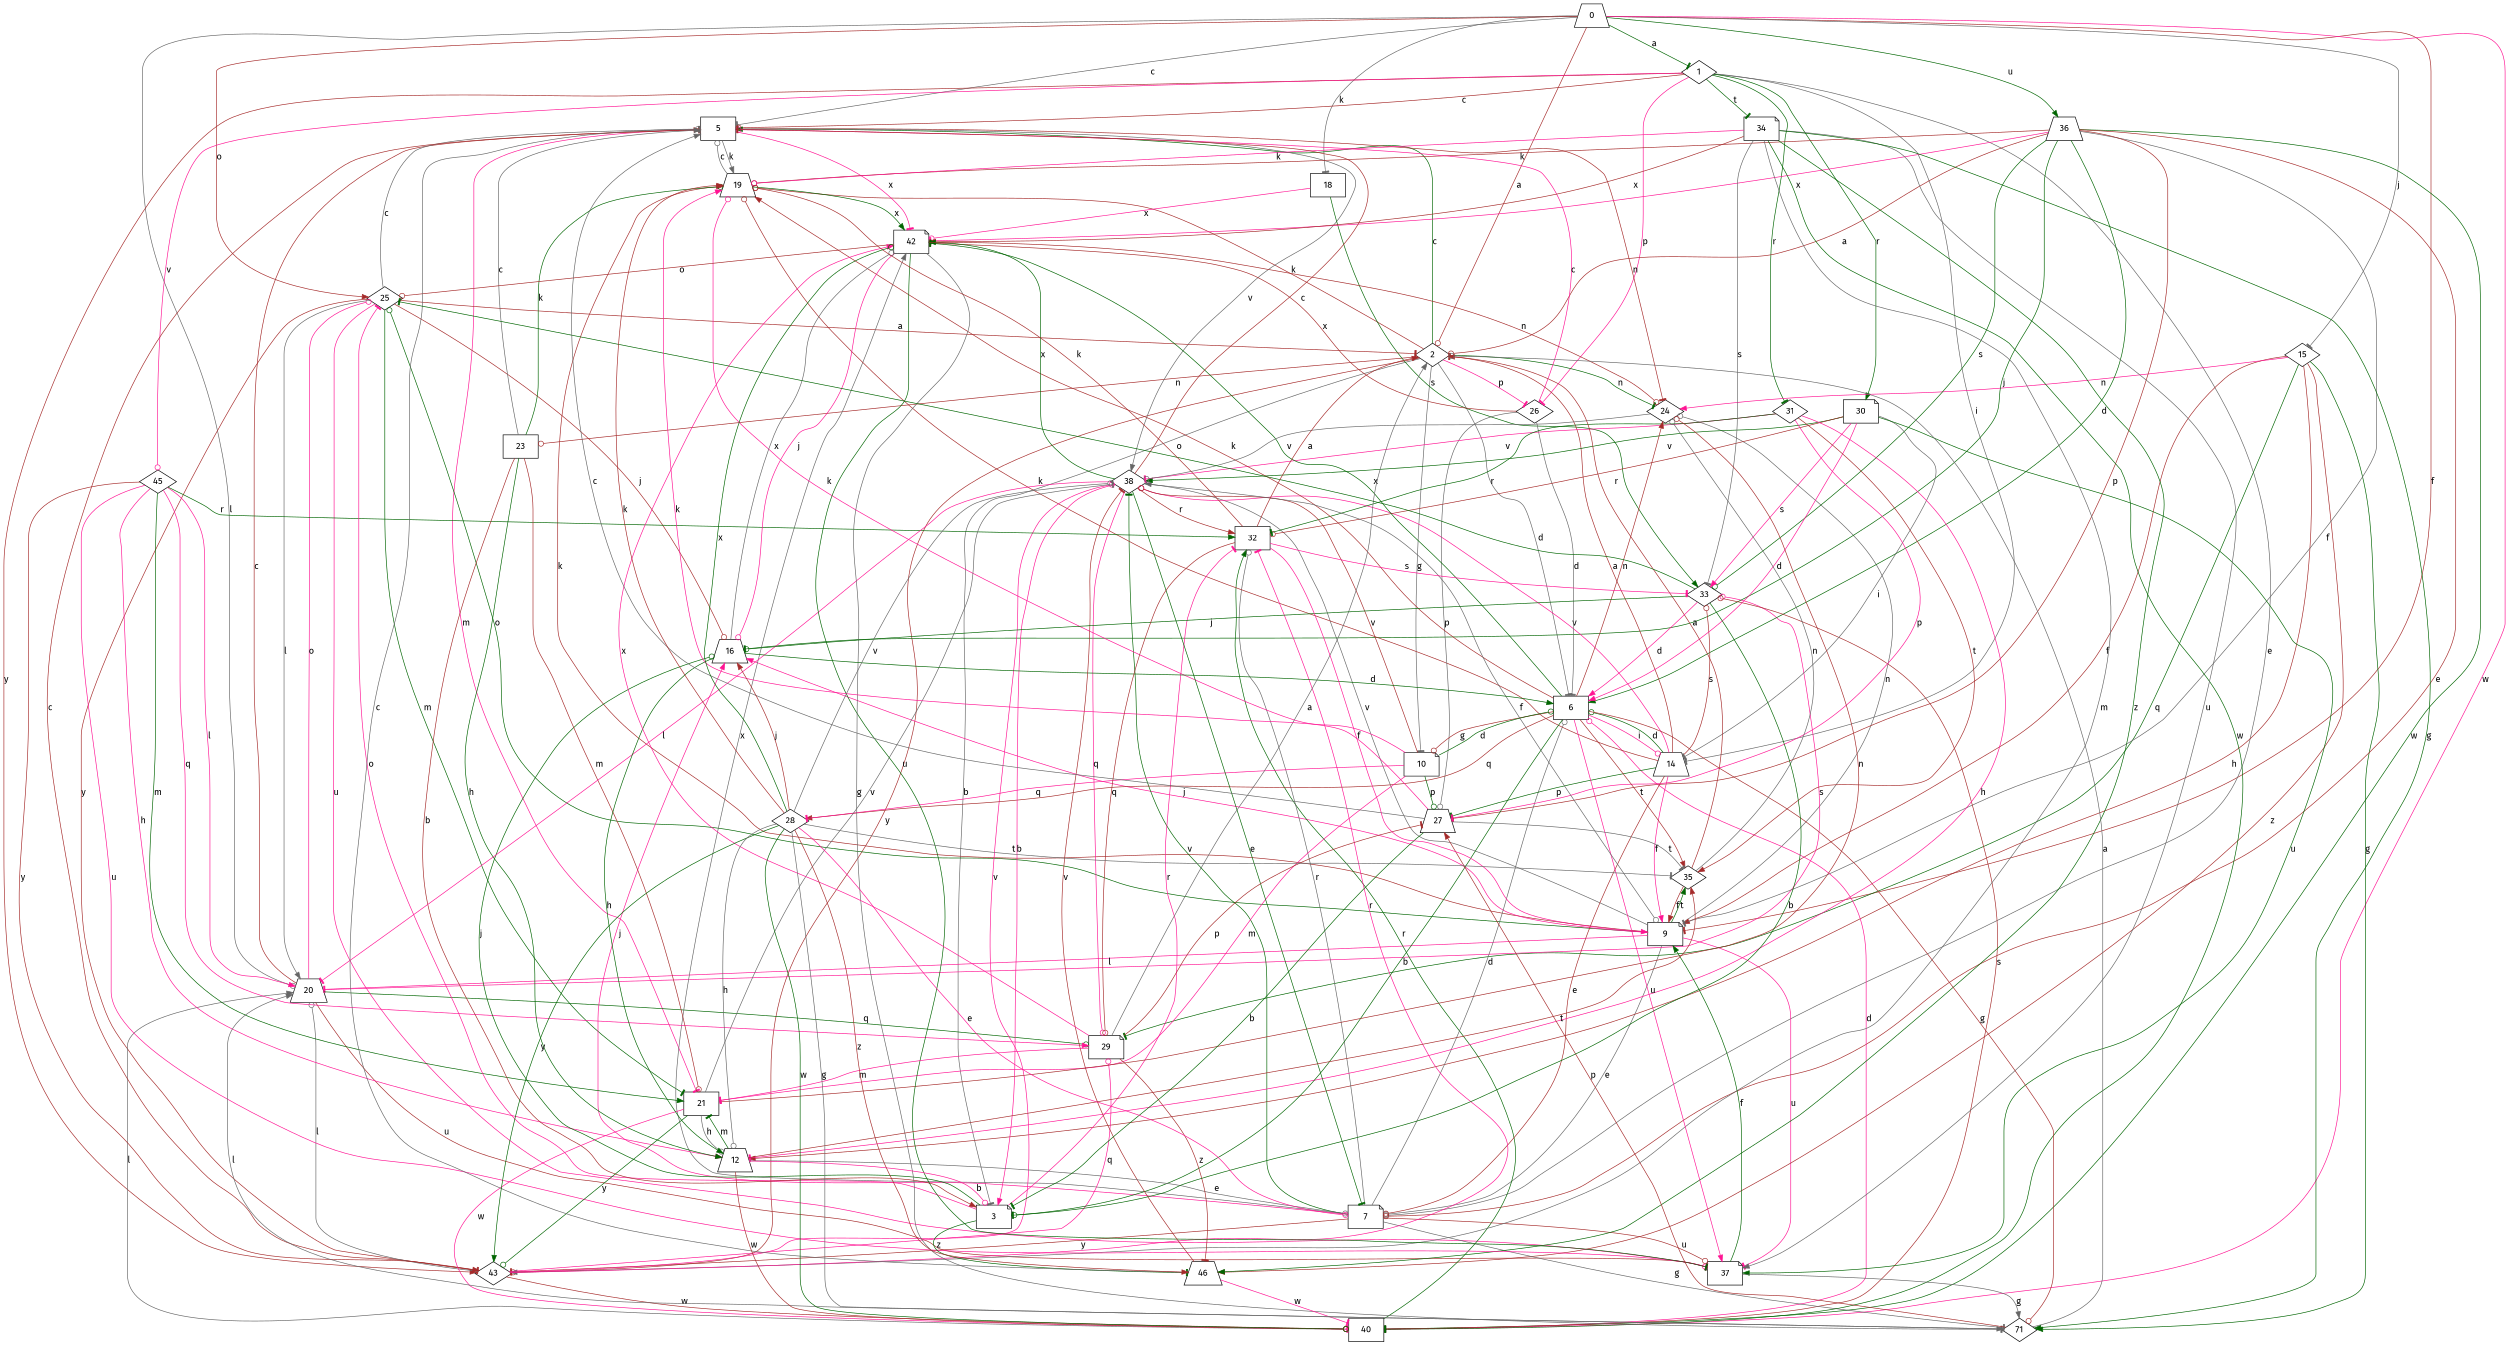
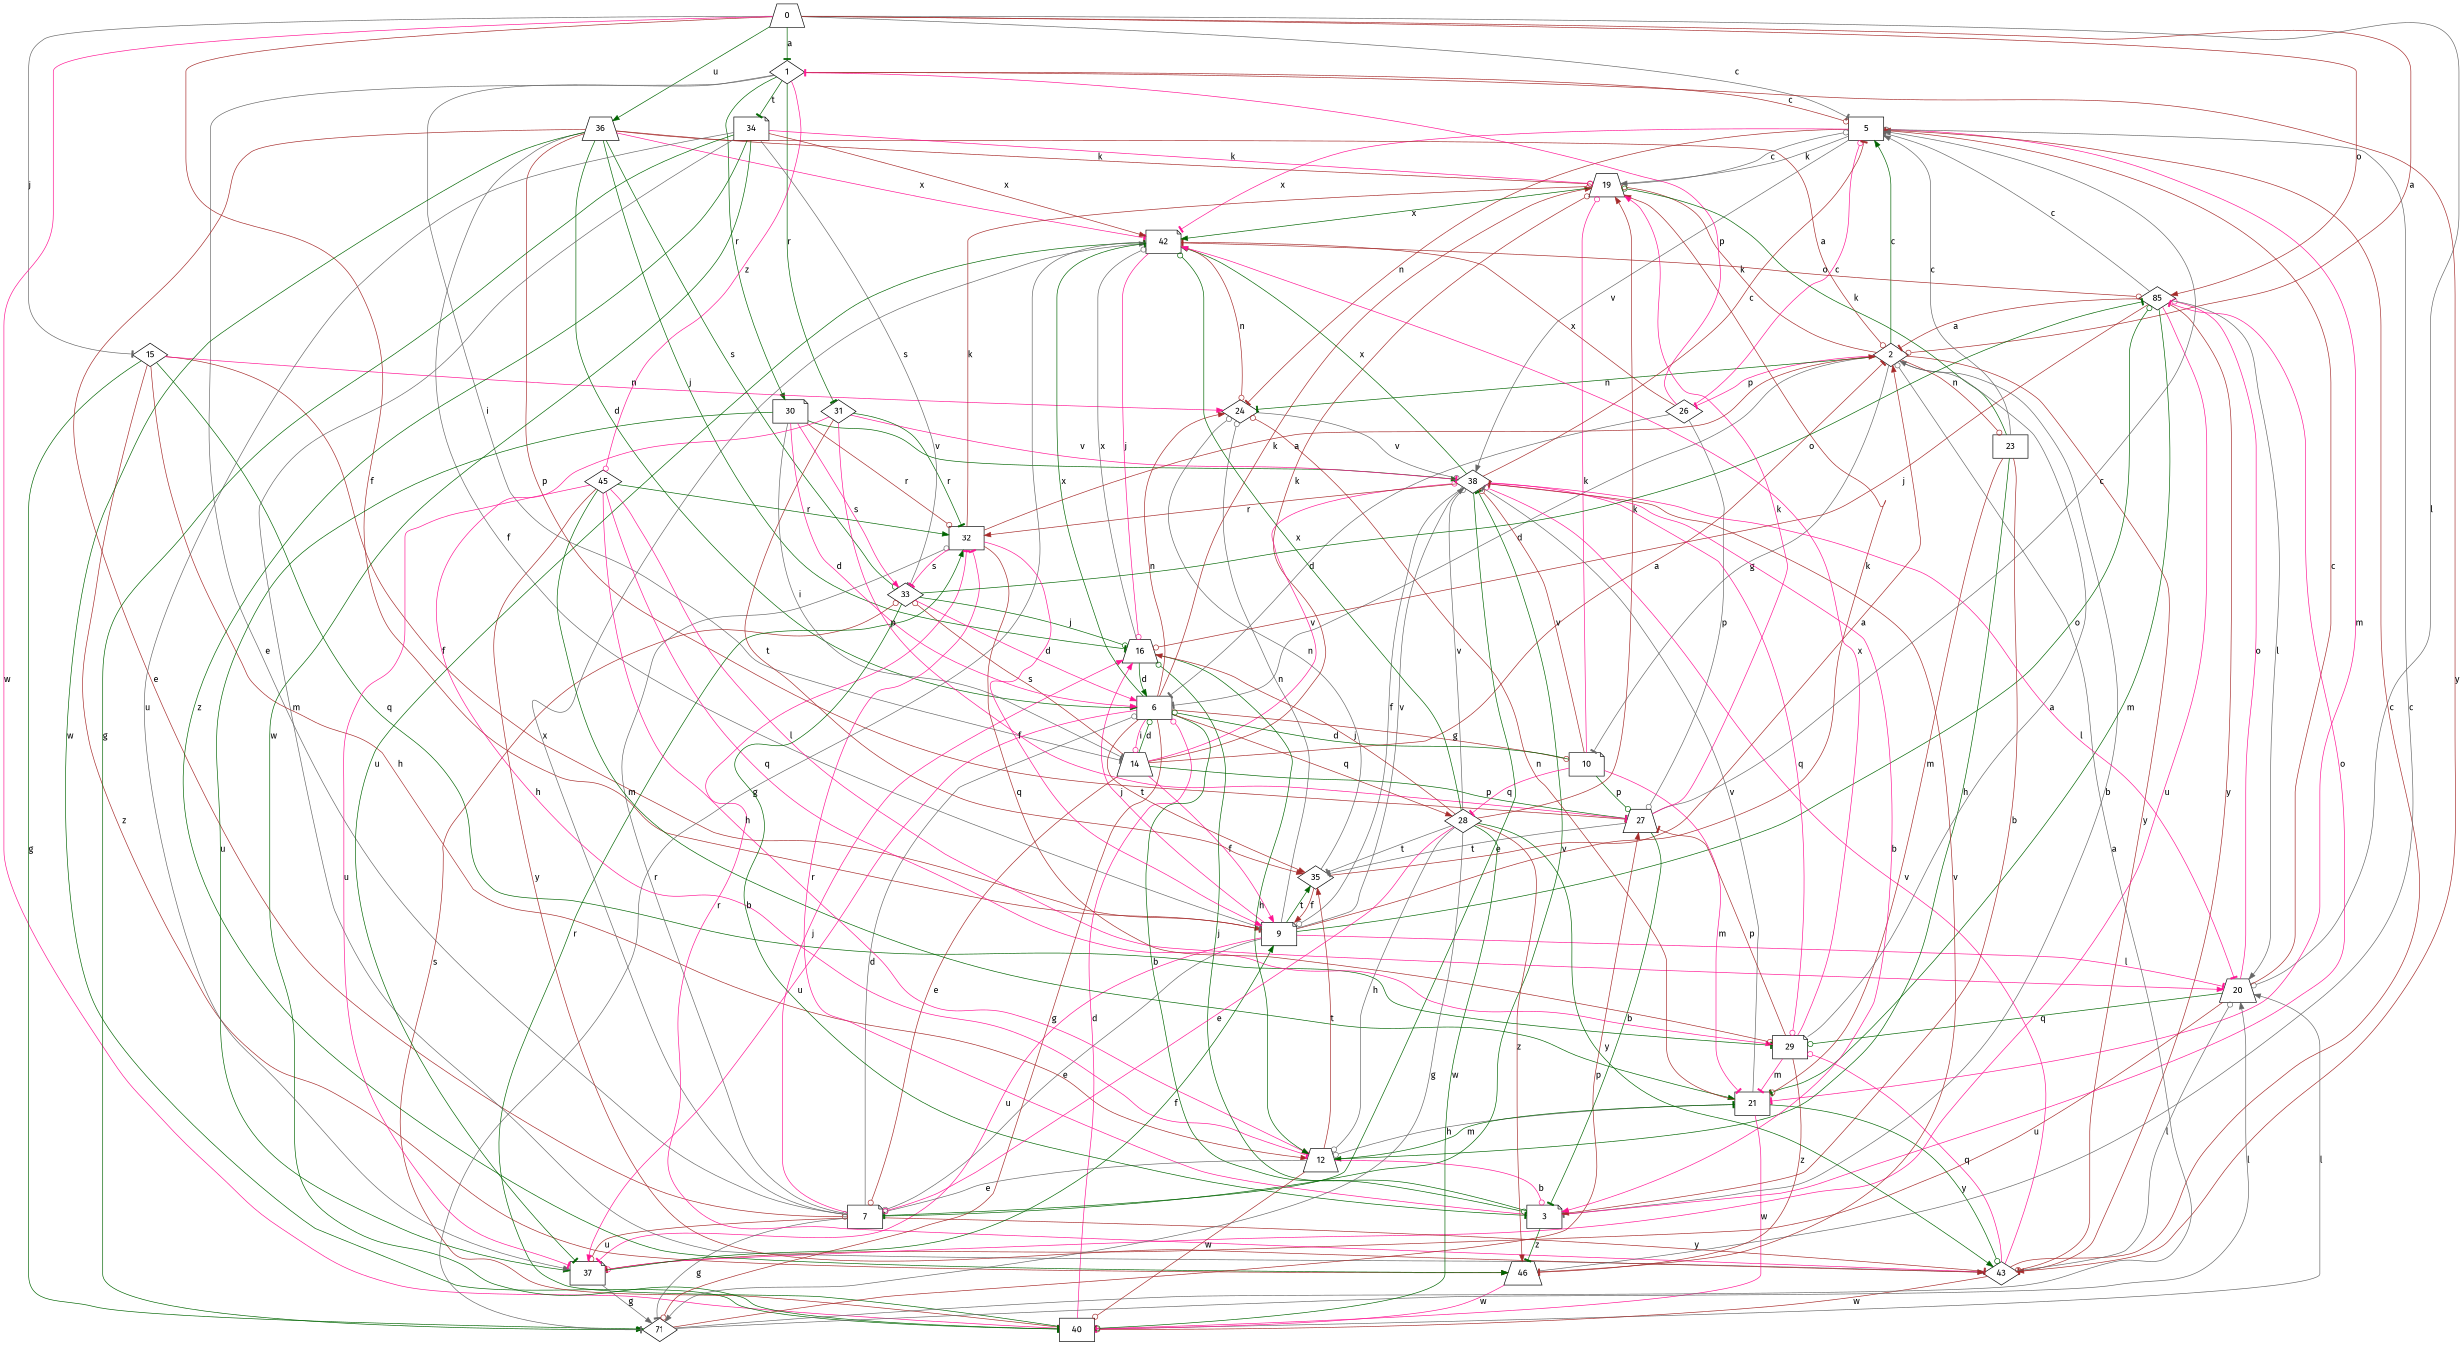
  strict digraph {
    fontname="Fira Sans"
    node [fontname="Fira Sans" shape=diamond]
    edge [arrowhead=odot color=brown fontname="Fira Sans"]
    0 [shape=trapezium]
    1
    2
    5 [shape=box]
    9 [shape=note]
    15
-   18 [shape=box]
    20 [shape=trapezium]
-   25
+   25 [label=85]
    36 [shape=trapezium]
    40 [shape=box]
    7 [shape=note]
    14 [shape=trapezium]
    26
    30 [shape=note]
    31
    34 [shape=note]
    43
    45
    3 [shape=note]
    6 [shape=box]
    10 [shape=note]
    19 [shape=trapezium]
    23 [shape=box]
    24
    21 [shape=box]
    38
    42 [shape=note]
    16 [shape=trapezium]
    35
    37 [shape=note]
    46 [shape=trapezium]
    n33 [label=71]
    12 [shape=trapezium]
    29 [shape=note]
    33
    27 [shape=trapezium]
    32 [shape=box]
    28
    0 -> 1 [arrowhead=tee color=darkgreen label=a]
    0 -> 2 [label=a]
    0 -> 5 [arrowhead=tee color=gray40 label=c]
    0 -> 9 [arrowhead=tee label=f]
    0 -> 15 [arrowhead=tee color=gray40 label=j]
-   0 -> 18 [arrowhead=tee color=gray40 label=k]
    0 -> 20 [color=gray40 label=l]
    0 -> 25 [arrowhead=normal label=o]
    0 -> 36 [arrowhead=normal color=darkgreen label=u]
    0 -> 40 [arrowhead=tee color=deeppink label=w]
    1 -> 5 [label=c]
    1 -> 7 [color=gray40 label=e]
    1 -> 14 [arrowhead=tee color=gray40 label=i]
-   1 -> 26 [arrowhead=tee color=deeppink label=p]
+   26 -> 1 [arrowhead=tee color=deeppink label=p]
    1 -> 30 [arrowhead=normal color=darkgreen label=r]
    1 -> 31 [arrowhead=tee color=darkgreen label=r]
    1 -> 34 [arrowhead=tee color=darkgreen label=t]
    1 -> 43 [arrowhead=normal label=y]
-   1 -> 45 [color=deeppink label=v]
+   1 -> 45 [color=deeppink label=z]
    2 -> 5 [arrowhead=normal color=darkgreen label=c]
    2 -> 26 [arrowhead=tee color=deeppink label=p]
    2 -> 43 [label=y]
    2 -> 3 [arrowhead=tee color=gray40 label=b]
    2 -> 6 [arrowhead=tee color=gray40 label=d]
    2 -> 10 [arrowhead=tee color=gray40 label=g]
    2 -> 19 [label=k]
    2 -> 23 [label=n]
    2 -> 24 [arrowhead=tee color=darkgreen label=n]
    5 -> 19 [arrowhead=normal color=gray40 label=k]
    5 -> 24 [arrowhead=tee label=n]
    5 -> 21 [arrowhead=tee color=deeppink label=m]
    5 -> 38 [arrowhead=normal color=gray40 label=v]
    5 -> 42 [arrowhead=tee color=deeppink label=x]
    9 -> 20 [arrowhead=tee color=deeppink label=l]
    9 -> 25 [color=darkgreen label=o]
    9 -> 7 [color=gray40 label=e]
    9 -> 19 [arrowhead=normal label=k]
    9 -> 24 [color=gray40 label=n]
    9 -> 38 [arrowhead=normal color=gray40 label=v]
    9 -> 16 [arrowhead=normal color=deeppink label=j]
    9 -> 35 [arrowhead=normal color=darkgreen label=t]
    9 -> 37 [arrowhead=tee color=deeppink label=u]
    15 -> 9 [arrowhead=normal label=f]
    15 -> 24 [arrowhead=normal color=deeppink label=n]
    15 -> 46 [arrowhead=normal label=z]
    15 -> n33 [arrowhead=normal color=darkgreen label=g]
    15 -> 12 [arrowhead=normal label=h]
    15 -> 29 [arrowhead=tee color=darkgreen label=q]
-   18 -> 42 [color=deeppink label=x]
-   18 -> 33 [arrowhead=normal color=darkgreen label=s]
    20 -> 5 [arrowhead=tee label=c]
    20 -> 25 [color=deeppink label=o]
    20 -> 37 [arrowhead=tee label=u]
    20 -> 29 [color=darkgreen label=q]
-   20 -> 33 [color=deeppink label=s]
    25 -> 2 [arrowhead=tee label=a]
    25 -> 5 [arrowhead=tee color=gray40 label=c]
    25 -> 20 [arrowhead=normal color=gray40 label=l]
    25 -> 43 [arrowhead=tee label=y]
    25 -> 21 [arrowhead=tee color=darkgreen label=m]
    25 -> 16 [label=j]
    25 -> 37 [color=deeppink label=u]
    36 -> 2 [label=a]
    36 -> 9 [arrowhead=tee color=gray40 label=f]
    36 -> 40 [arrowhead=tee color=darkgreen label=w]
    36 -> 7 [label=e]
    36 -> 6 [arrowhead=normal color=darkgreen label=d]
    36 -> 19 [label=k]
    36 -> 42 [arrowhead=tee color=deeppink label=x]
    36 -> 16 [arrowhead=tee color=darkgreen label=j]
    36 -> 33 [color=darkgreen label=s]
    36 -> 27 [arrowhead=tee label=p]
    40 -> 20 [arrowhead=normal color=gray40 label=l]
    40 -> 6 [color=deeppink label=d]
    40 -> 33 [label=s]
    40 -> 32 [arrowhead=normal color=darkgreen label=r]
    7 -> 43 [arrowhead=tee label=y]
    7 -> 6 [color=gray40 label=d]
    7 -> 38 [arrowhead=tee color=darkgreen label=v]
    7 -> 42 [arrowhead=normal color=gray40 label=x]
    7 -> 16 [arrowhead=normal color=deeppink label=j]
    7 -> 37 [label=u]
    7 -> n33 [arrowhead=tee color=gray40 label=g]
    7 -> 32 [color=gray40 label=r]
    14 -> 2 [arrowhead=tee label=a]
    14 -> 9 [arrowhead=normal color=deeppink label=f]
    14 -> 7 [label=e]
    14 -> 6 [color=darkgreen label=d]
    14 -> 19 [label=k]
    14 -> 38 [color=deeppink label=v]
    14 -> 33 [label=s]
    14 -> 27 [arrowhead=tee color=darkgreen label=p]
    26 -> 5 [color=deeppink label=c]
    26 -> 6 [arrowhead=tee color=gray40 label=d]
    26 -> 42 [arrowhead=tee label=x]
    26 -> 27 [color=gray40 label=p]
    30 -> 14 [arrowhead=tee color=gray40 label=i]
    30 -> 6 [arrowhead=normal color=deeppink label=d]
    30 -> 38 [arrowhead=normal color=darkgreen label=v]
    30 -> 37 [arrowhead=normal color=darkgreen label=u]
    30 -> 33 [arrowhead=normal color=deeppink label=s]
    30 -> 32 [label=r]
    31 -> 38 [arrowhead=tee color=deeppink label=v]
    31 -> 35 [arrowhead=normal label=t]
    31 -> 12 [arrowhead=tee color=deeppink label=h]
    31 -> 27 [arrowhead=tee color=deeppink label=p]
    31 -> 32 [arrowhead=tee color=darkgreen label=r]
    34 -> 40 [arrowhead=tee color=darkgreen label=w]
    34 -> 43 [arrowhead=normal color=gray40 label=m]
    34 -> 19 [color=deeppink label=k]
    34 -> 42 [arrowhead=normal label=x]
    34 -> 37 [arrowhead=normal color=gray40 label=u]
    34 -> 46 [arrowhead=normal color=darkgreen label=z]
    34 -> n33 [arrowhead=normal color=darkgreen label=g]
    34 -> 33 [arrowhead=tee color=gray40 label=s]
    43 -> 5 [arrowhead=normal label=c]
    43 -> 20 [color=gray40 label=l]
    43 -> 40 [label=w]
    43 -> 38 [color=deeppink label=v]
    43 -> 29 [color=deeppink label=q]
    43 -> 32 [arrowhead=tee color=deeppink label=r]
    45 -> 20 [arrowhead=normal color=deeppink label=l]
    45 -> 43 [arrowhead=normal label=y]
    45 -> 21 [arrowhead=normal color=darkgreen label=m]
    45 -> 37 [arrowhead=tee color=deeppink label=u]
    45 -> 12 [arrowhead=normal color=deeppink label=h]
    45 -> 29 [arrowhead=normal color=deeppink label=q]
    45 -> 32 [arrowhead=normal color=darkgreen label=r]
    3 -> 25 [arrowhead=tee color=deeppink label=o]
    3 -> 16 [color=darkgreen label=j]
    3 -> 46 [arrowhead=tee color=darkgreen label=z]
    3 -> 32 [arrowhead=tee color=deeppink label=r]
    6 -> 14 [color=deeppink label=i]
    6 -> 3 [color=darkgreen label=b]
    6 -> 10 [label=g]
    6 -> 19 [arrowhead=normal label=k]
    6 -> 24 [arrowhead=normal label=n]
    6 -> 42 [arrowhead=tee color=darkgreen label=x]
    6 -> 35 [arrowhead=normal label=t]
    6 -> 37 [arrowhead=normal color=deeppink label=u]
    6 -> n33 [label=g]
    6 -> 28 [arrowhead=normal label=q]
    10 -> 6 [color=darkgreen label=d]
    10 -> 19 [color=deeppink label=k]
    10 -> 21 [arrowhead=tee color=deeppink label=m]
    10 -> 38 [label=v]
    10 -> 27 [color=darkgreen label=p]
    10 -> 28 [arrowhead=tee color=deeppink label=q]
    19 -> 5 [color=gray40 label=c]
    19 -> 42 [arrowhead=normal color=darkgreen label=x]
    23 -> 5 [arrowhead=normal color=gray40 label=c]
    23 -> 3 [arrowhead=normal label=b]
    23 -> 19 [color=darkgreen label=k]
    23 -> 21 [label=m]
    23 -> 12 [arrowhead=normal color=darkgreen label=h]
    24 -> 38 [color=gray40 label=v]
    21 -> 40 [arrowhead=tee color=deeppink label=w]
    21 -> 43 [color=darkgreen label=y]
    21 -> 24 [label=n]
    21 -> 38 [arrowhead=tee color=gray40 label=v]
    21 -> 12 [color=gray40 label=h]
    38 -> 5 [arrowhead=tee label=c]
    38 -> 9 [color=gray40 label=f]
    38 -> 20 [arrowhead=tee color=deeppink label=l]
    38 -> 7 [arrowhead=tee color=darkgreen label=e]
    38 -> 3 [arrowhead=normal color=deeppink label=b]
    38 -> 42 [arrowhead=normal color=darkgreen label=x]
    38 -> 29 [color=deeppink label=q]
    38 -> 32 [arrowhead=normal label=r]
    42 -> 25 [label=o]
    42 -> 24 [label=n]
    42 -> 16 [color=deeppink label=j]
    42 -> 37 [arrowhead=tee color=darkgreen label=u]
    42 -> n33 [arrowhead=tee color=gray40 label=g]
    16 -> 6 [arrowhead=normal color=darkgreen label=d]
    16 -> 42 [color=gray40 label=x]
    16 -> 12 [arrowhead=normal color=darkgreen label=h]
    35 -> 2 [arrowhead=normal label=a]
    35 -> 9 [arrowhead=normal label=f]
    35 -> 24 [color=gray40 label=n]
    37 -> 9 [arrowhead=normal color=darkgreen label=f]
    37 -> n33 [arrowhead=normal color=gray40 label=g]
    46 -> 5 [color=gray40 label=c]
    46 -> 40 [arrowhead=tee color=deeppink label=w]
    46 -> 38 [arrowhead=tee label=v]
    n33 -> 2 [color=gray40 label=a]
    n33 -> 20 [arrowhead=normal color=gray40 label=l]
    n33 -> 27 [arrowhead=normal label=p]
    12 -> 40 [label=w]
    12 -> 7 [color=gray40 label=e]
    12 -> 3 [color=deeppink label=b]
    12 -> 21 [arrowhead=tee color=darkgreen label=m]
    12 -> 35 [arrowhead=normal label=t]
    29 -> 2 [arrowhead=normal color=gray40 label=a]
    29 -> 21 [arrowhead=tee color=deeppink label=m]
    29 -> 42 [arrowhead=normal color=deeppink label=x]
    29 -> 46 [arrowhead=tee label=z]
    29 -> 27 [arrowhead=tee label=p]
    33 -> 25 [arrowhead=tee color=darkgreen label=o]
    33 -> 3 [arrowhead=tee color=darkgreen label=b]
    33 -> 6 [arrowhead=normal color=deeppink label=d]
    33 -> 16 [color=darkgreen label=j]
    27 -> 5 [arrowhead=normal color=gray40 label=c]
    27 -> 3 [arrowhead=tee color=darkgreen label=b]
    27 -> 19 [arrowhead=normal color=deeppink label=k]
    27 -> 35 [arrowhead=tee color=gray40 label=t]
    32 -> 2 [arrowhead=normal label=a]
    32 -> 9 [arrowhead=normal color=deeppink label=f]
    32 -> 19 [label=k]
    32 -> 29 [label=q]
    32 -> 33 [arrowhead=tee color=deeppink label=s]
    28 -> 40 [color=darkgreen label=w]
    28 -> 7 [color=deeppink label=e]
    28 -> 43 [arrowhead=normal color=darkgreen label=y]
    28 -> 19 [arrowhead=normal label=k]
    28 -> 38 [color=gray40 label=v]
    28 -> 42 [color=darkgreen label=x]
    28 -> 16 [arrowhead=normal label=j]
    28 -> 35 [arrowhead=tee color=gray40 label=t]
    28 -> 46 [arrowhead=normal label=z]
    28 -> n33 [arrowhead=normal color=gray40 label=g]
    28 -> 12 [color=gray40 label=h]
  }
